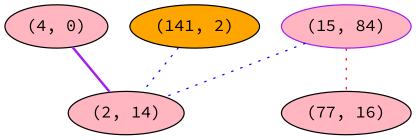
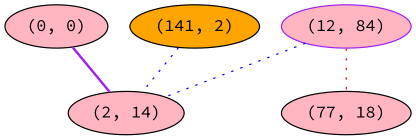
  graph {
    fontname="Source Code Pro"
    node [color=black fillcolor=lightpink fontname="Source Code Pro" style=filled]
    edge [color=blue fontname="Source Code Pro" style=dotted weight=1]
-   "(0, 0)" [label="(4, 0)"]
+   "(0, 0)"
    "(2, 14)"
    "(141, 2)" [fillcolor=orange]
-   "(15, 84)" [color=purple]
-   "(77, 18)" [label="(77, 16)"]
+   "(15, 84)" [color=purple label="(12, 84)"]
+   "(77, 18)"
    "(0, 0)" -- "(2, 14)" [color=purple style=bold weight=4]
    "(141, 2)" -- "(2, 14)"
    "(15, 84)" -- "(2, 14)" [weight=3]
    "(15, 84)" -- "(77, 18)" [color=red]
  }
